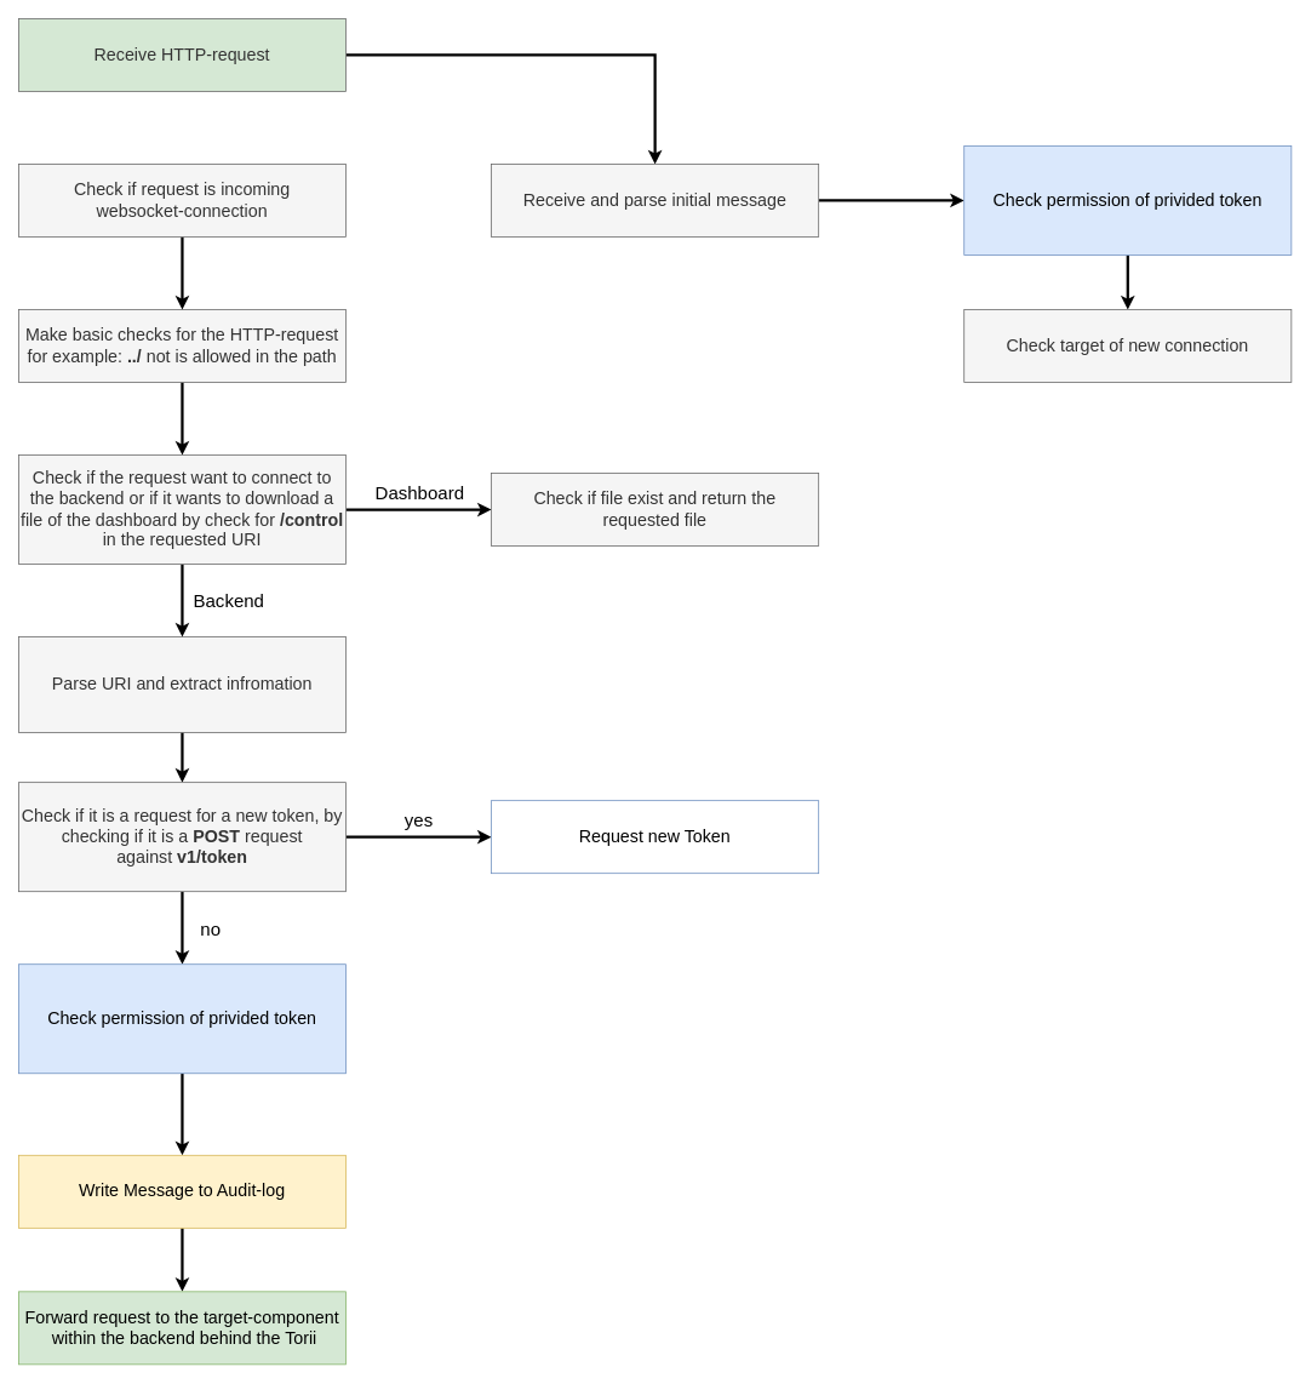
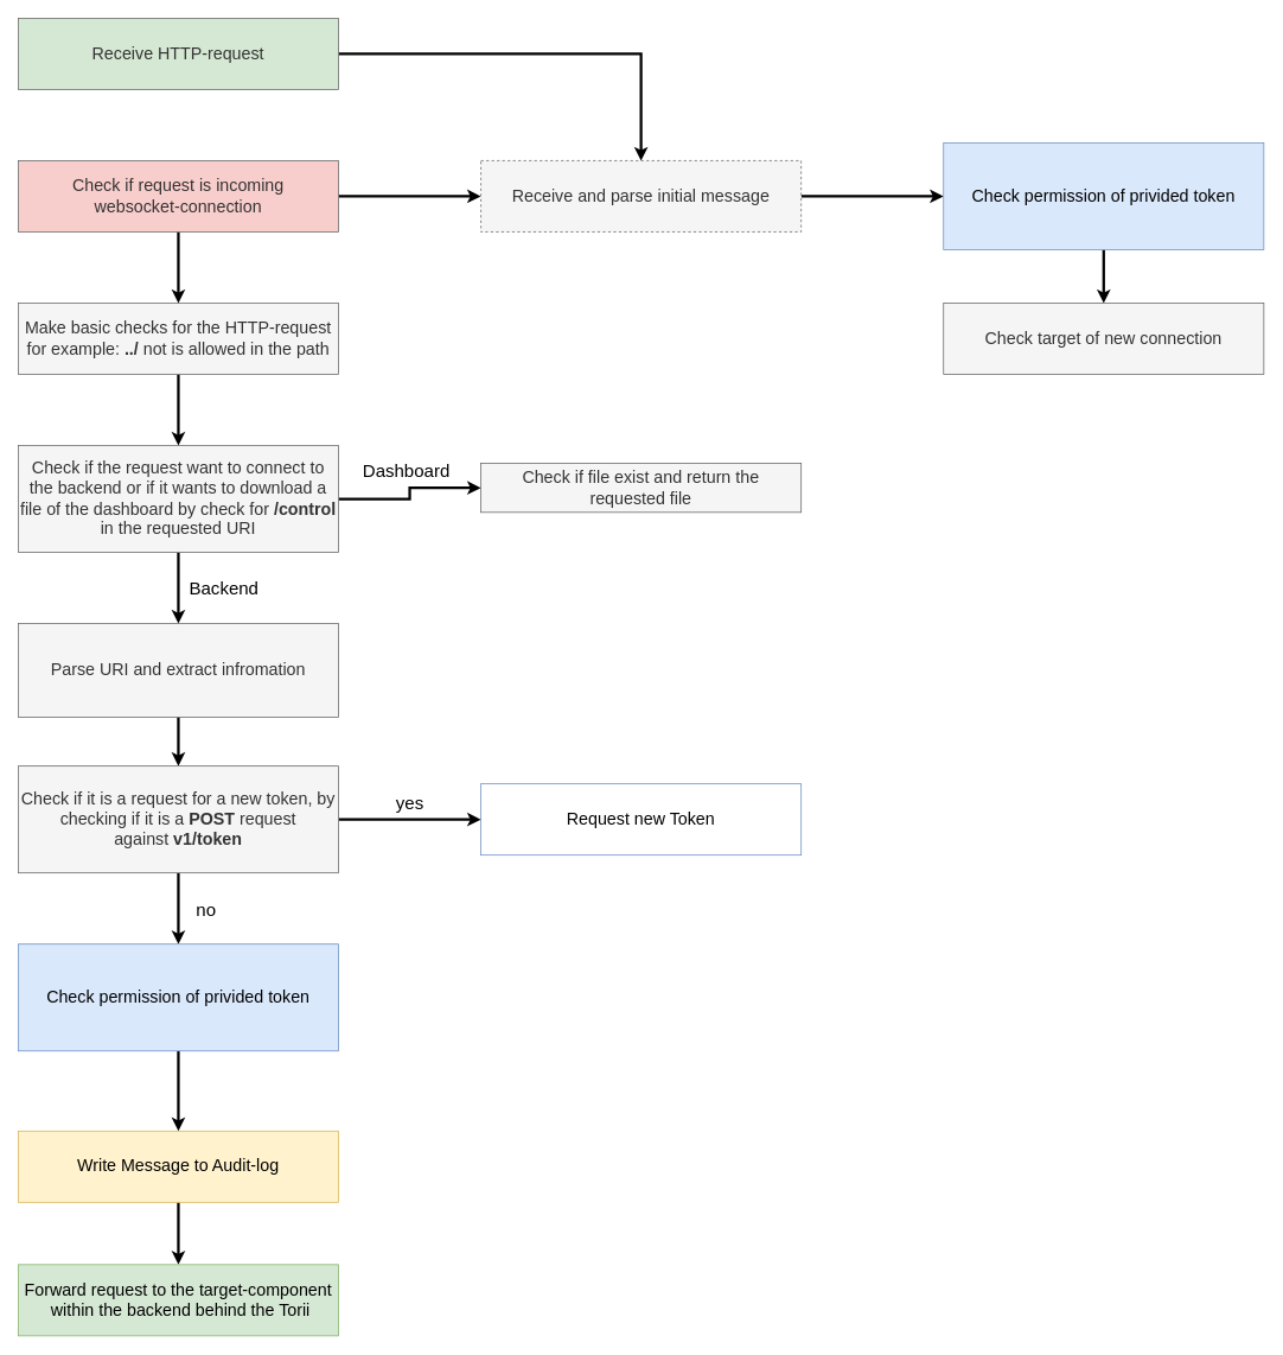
  <mxCell id="0" />
  <mxCell id="1" parent="0" />
  <mxCell id="2" style="edgeStyle=orthogonalEdgeStyle;rounded=0;orthogonalLoop=1;jettySize=auto;html=1;strokeWidth=3;fontSize=20;" parent="1" source="3" target="29" edge="1"><mxGeometry relative="1" as="geometry" /></mxCell>
  <mxCell id="3" value="Receive HTTP-request" style="rounded=0;whiteSpace=wrap;html=1;strokeWidth=1;fontSize=19;fillColor=#d5e8d4;strokeColor=#666666;fontColor=#333333;" parent="1" vertex="1"><mxGeometry x="20" y="20" width="360" height="80" as="geometry" /></mxCell>
  <mxCell id="4" style="edgeStyle=orthogonalEdgeStyle;rounded=0;orthogonalLoop=1;jettySize=auto;html=1;fontSize=17;strokeWidth=3;" parent="1" source="5" target="10" edge="1"><mxGeometry relative="1" as="geometry" /></mxCell>
  <mxCell id="5" value="Parse URI and extract infromation" style="rounded=0;whiteSpace=wrap;html=1;strokeWidth=1;fontSize=19;fillColor=#f5f5f5;strokeColor=#666666;fontColor=#333333;" parent="1" vertex="1"><mxGeometry x="20" y="700" width="360" height="105" as="geometry" /></mxCell>
  <mxCell id="6" style="edgeStyle=orthogonalEdgeStyle;rounded=0;orthogonalLoop=1;jettySize=auto;html=1;entryX=0;entryY=0.5;entryDx=0;entryDy=0;fontSize=19;strokeWidth=3;" parent="1" source="10" target="11" edge="1"><mxGeometry relative="1" as="geometry" /></mxCell>
  <mxCell id="7" value="yes" style="edgeLabel;html=1;align=center;verticalAlign=middle;resizable=0;points=[];fontSize=20;" parent="6" vertex="1" connectable="0"><mxGeometry x="-0.116" y="-3" relative="1" as="geometry"><mxPoint x="8.97" y="-23" as="offset" /></mxGeometry></mxCell>
  <mxCell id="8" style="edgeStyle=orthogonalEdgeStyle;rounded=0;orthogonalLoop=1;jettySize=auto;html=1;entryX=0.5;entryY=0;entryDx=0;entryDy=0;fontSize=19;strokeWidth=3;exitX=0.5;exitY=1;exitDx=0;exitDy=0;" parent="1" source="10" target="13" edge="1"><mxGeometry relative="1" as="geometry"><mxPoint x="200" y="1020" as="sourcePoint" /></mxGeometry></mxCell>
  <mxCell id="9" value="no" style="edgeLabel;html=1;align=center;verticalAlign=middle;resizable=0;points=[];fontSize=20;" parent="8" vertex="1" connectable="0"><mxGeometry x="0.139" y="1" relative="1" as="geometry"><mxPoint x="29" y="-6" as="offset" /></mxGeometry></mxCell>
  <mxCell id="10" value="Check if it is a request for a new token, by checking if it is a &lt;b style=&quot;font-size: 19px;&quot;&gt;POST&lt;/b&gt; request against&amp;nbsp;&lt;span style=&quot;font-size: 19px;&quot;&gt;&lt;b style=&quot;font-size: 19px;&quot;&gt;v1/token&lt;/b&gt;&lt;/span&gt;" style="rounded=0;whiteSpace=wrap;html=1;strokeWidth=1;fontSize=19;fillColor=#f5f5f5;strokeColor=#666666;fontColor=#333333;" parent="1" vertex="1"><mxGeometry x="20" y="860" width="360" height="120" as="geometry" /></mxCell>
  <mxCell id="11" value="Request new Token" style="rounded=0;whiteSpace=wrap;html=1;strokeWidth=1;fontSize=19;fillColor=#ffffff;strokeColor=#6c8ebf;" parent="1" vertex="1"><mxGeometry x="540" y="880" width="360" height="80" as="geometry" /></mxCell>
  <mxCell id="12" style="edgeStyle=orthogonalEdgeStyle;rounded=0;orthogonalLoop=1;jettySize=auto;html=1;entryX=0.5;entryY=0;entryDx=0;entryDy=0;fontSize=17;strokeWidth=3;" parent="1" source="13" target="15" edge="1"><mxGeometry relative="1" as="geometry" /></mxCell>
  <mxCell id="13" value="Check permission of privided token" style="rounded=0;whiteSpace=wrap;html=1;strokeWidth=1;fontSize=19;fillColor=#dae8fc;strokeColor=#6c8ebf;" parent="1" vertex="1"><mxGeometry x="20" y="1060" width="360" height="120" as="geometry" /></mxCell>
  <mxCell id="14" style="edgeStyle=orthogonalEdgeStyle;rounded=0;orthogonalLoop=1;jettySize=auto;html=1;entryX=0.5;entryY=0;entryDx=0;entryDy=0;fontSize=17;strokeWidth=3;" parent="1" source="15" target="16" edge="1"><mxGeometry relative="1" as="geometry" /></mxCell>
  <mxCell id="15" value="Write Message to Audit-log" style="rounded=0;whiteSpace=wrap;html=1;strokeWidth=1;fontSize=19;fillColor=#fff2cc;strokeColor=#d6b656;" parent="1" vertex="1"><mxGeometry x="20" y="1270" width="360" height="80" as="geometry" /></mxCell>
  <mxCell id="16" value="Forward request to the target-component&lt;br style=&quot;font-size: 19px;&quot;&gt;&amp;nbsp;within the backend behind the Torii" style="rounded=0;whiteSpace=wrap;html=1;strokeWidth=1;fontSize=19;fillColor=#d5e8d4;strokeColor=#82b366;" parent="1" vertex="1"><mxGeometry x="20" y="1420" width="360" height="80" as="geometry" /></mxCell>
  <mxCell id="17" style="edgeStyle=orthogonalEdgeStyle;rounded=0;orthogonalLoop=1;jettySize=auto;html=1;fontSize=17;strokeWidth=3;" parent="1" source="18" target="23" edge="1"><mxGeometry relative="1" as="geometry" /></mxCell>
  <mxCell id="18" value="Make basic checks for the HTTP-request&lt;br style=&quot;font-size: 19px;&quot;&gt;for example:&amp;nbsp;&lt;b style=&quot;font-size: 19px;&quot;&gt;../&lt;/b&gt;&amp;nbsp;not is allowed in the path" style="rounded=0;whiteSpace=wrap;html=1;strokeWidth=1;fontSize=19;fillColor=#f5f5f5;strokeColor=#666666;fontColor=#333333;" parent="1" vertex="1"><mxGeometry x="20" y="340" width="360" height="80" as="geometry" /></mxCell>
  <mxCell id="19" style="edgeStyle=orthogonalEdgeStyle;rounded=0;orthogonalLoop=1;jettySize=auto;html=1;entryX=0;entryY=0.5;entryDx=0;entryDy=0;fontSize=19;strokeWidth=3;" parent="1" source="23" target="24" edge="1"><mxGeometry relative="1" as="geometry" /></mxCell>
  <mxCell id="20" value="Dashboard" style="edgeLabel;html=1;align=center;verticalAlign=middle;resizable=0;points=[];fontSize=20;" parent="19" vertex="1" connectable="0"><mxGeometry x="0.171" relative="1" as="geometry"><mxPoint x="-13.33" y="-20" as="offset" /></mxGeometry></mxCell>
  <mxCell id="21" style="edgeStyle=orthogonalEdgeStyle;rounded=0;orthogonalLoop=1;jettySize=auto;html=1;entryX=0.5;entryY=0;entryDx=0;entryDy=0;fontSize=17;strokeWidth=3;" parent="1" source="23" target="5" edge="1"><mxGeometry relative="1" as="geometry" /></mxCell>
  <mxCell id="22" value="Backend" style="edgeLabel;html=1;align=center;verticalAlign=middle;resizable=0;points=[];fontSize=20;" parent="21" vertex="1" connectable="0"><mxGeometry x="0.212" relative="1" as="geometry"><mxPoint x="50" y="-8.33" as="offset" /></mxGeometry></mxCell>
  <mxCell id="23" value="Check if the request want to connect to the backend or if it wants to download a file of the dashboard by check for &lt;b style=&quot;font-size: 19px;&quot;&gt;/control&lt;/b&gt; in the requested URI" style="rounded=0;whiteSpace=wrap;html=1;strokeWidth=1;fontSize=19;fillColor=#f5f5f5;strokeColor=#666666;fontColor=#333333;" parent="1" vertex="1"><mxGeometry x="20" y="500" width="360" height="120" as="geometry" /></mxCell>
- <mxCell id="24" value="Check if file exist and return the &lt;br&gt;requested file" style="rounded=0;whiteSpace=wrap;html=1;strokeWidth=1;fontSize=19;fillColor=#f5f5f5;strokeColor=#666666;fontColor=#333333;" parent="1" vertex="1"><mxGeometry x="540" y="520" width="360" height="80" as="geometry" /></mxCell>
+ <mxCell id="24" value="Check if file exist and return the &lt;br&gt;requested file" style="rounded=0;whiteSpace=wrap;html=1;strokeWidth=1;fontSize=19;fillColor=#f5f5f5;strokeColor=#666666;fontColor=#333333;" parent="1" vertex="1"><mxGeometry x="540" y="520" width="360" height="55" as="geometry" /></mxCell>
  <mxCell id="25" style="edgeStyle=orthogonalEdgeStyle;rounded=0;orthogonalLoop=1;jettySize=auto;html=1;entryX=0.5;entryY=0;entryDx=0;entryDy=0;strokeWidth=3;fontSize=20;" parent="1" source="27" target="18" edge="1"><mxGeometry relative="1" as="geometry" /></mxCell>
- <mxCell id="27" value="Check if request is incoming &lt;br style=&quot;font-size: 19px;&quot;&gt;websocket-connection" style="rounded=0;whiteSpace=wrap;html=1;strokeWidth=1;fontSize=19;fillColor=#f5f5f5;strokeColor=#666666;fontColor=#333333;" parent="1" vertex="1"><mxGeometry x="20" y="180" width="360" height="80" as="geometry" /></mxCell>
+ <mxCell id="26" style="edgeStyle=orthogonalEdgeStyle;rounded=0;orthogonalLoop=1;jettySize=auto;html=1;entryX=0;entryY=0.5;entryDx=0;entryDy=0;strokeWidth=3;fontSize=20;" parent="1" source="27" target="29" edge="1"><mxGeometry relative="1" as="geometry" /></mxCell>
+ <mxCell id="27" value="Check if request is incoming &lt;br style=&quot;font-size: 19px;&quot;&gt;websocket-connection" style="rounded=0;whiteSpace=wrap;html=1;strokeWidth=1;fontSize=19;fillColor=#f8cecc;strokeColor=#666666;fontColor=#333333;" parent="1" vertex="1"><mxGeometry x="20" y="180" width="360" height="80" as="geometry" /></mxCell>
  <mxCell id="28" style="edgeStyle=orthogonalEdgeStyle;rounded=0;orthogonalLoop=1;jettySize=auto;html=1;entryX=0;entryY=0.5;entryDx=0;entryDy=0;strokeWidth=3;fontSize=20;" parent="1" source="29" target="31" edge="1"><mxGeometry relative="1" as="geometry" /></mxCell>
- <mxCell id="29" value="Receive and parse initial message" style="rounded=0;whiteSpace=wrap;html=1;strokeWidth=1;fontSize=19;fillColor=#f5f5f5;strokeColor=#666666;fontColor=#333333;" parent="1" vertex="1"><mxGeometry x="540" y="180" width="360" height="80" as="geometry" /></mxCell>
+ <mxCell id="29" value="Receive and parse initial message" style="rounded=0;whiteSpace=wrap;html=1;strokeWidth=1;fontSize=19;fillColor=#f5f5f5;strokeColor=#666666;fontColor=#333333;dashed=1;" parent="1" vertex="1"><mxGeometry x="540" y="180" width="360" height="80" as="geometry" /></mxCell>
  <mxCell id="30" style="edgeStyle=orthogonalEdgeStyle;rounded=0;orthogonalLoop=1;jettySize=auto;html=1;entryX=0.5;entryY=0;entryDx=0;entryDy=0;strokeWidth=3;fontSize=20;" parent="1" source="31" target="32" edge="1"><mxGeometry relative="1" as="geometry" /></mxCell>
  <mxCell id="31" value="Check permission of privided token" style="rounded=0;whiteSpace=wrap;html=1;strokeWidth=1;fontSize=19;fillColor=#dae8fc;strokeColor=#6c8ebf;" parent="1" vertex="1"><mxGeometry x="1060" y="160" width="360" height="120" as="geometry" /></mxCell>
  <mxCell id="32" value="Check target of new connection" style="rounded=0;whiteSpace=wrap;html=1;strokeWidth=1;fontSize=19;fillColor=#f5f5f5;strokeColor=#666666;fontColor=#333333;" parent="1" vertex="1"><mxGeometry x="1060" y="340" width="360" height="80" as="geometry" /></mxCell>
